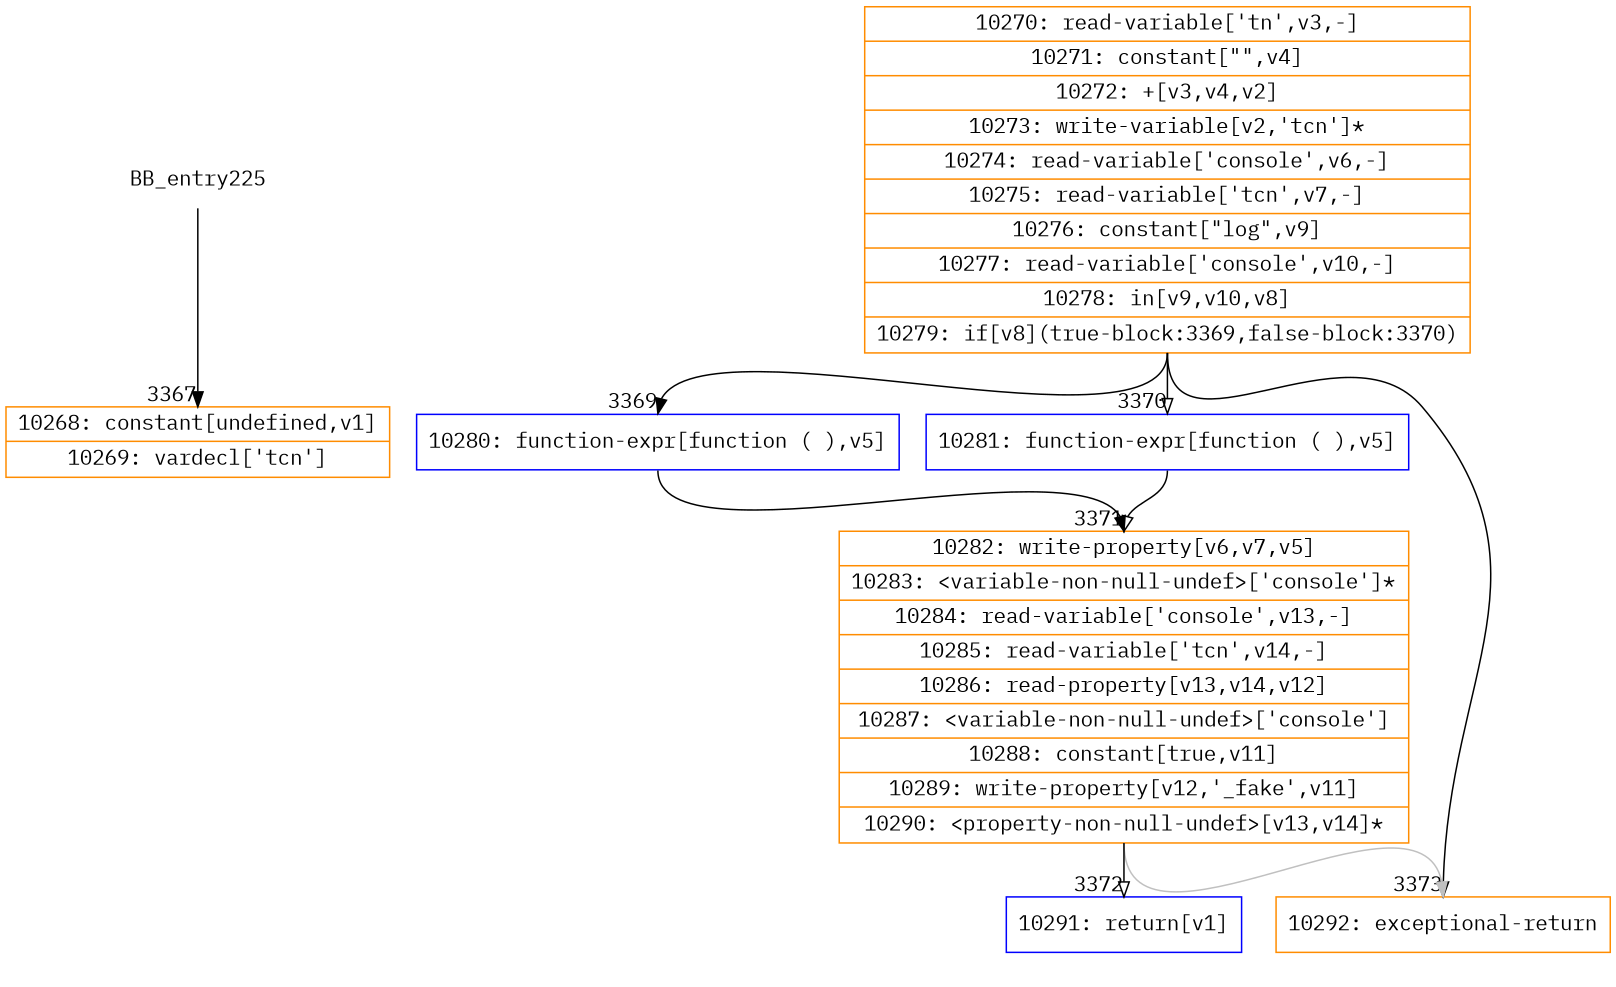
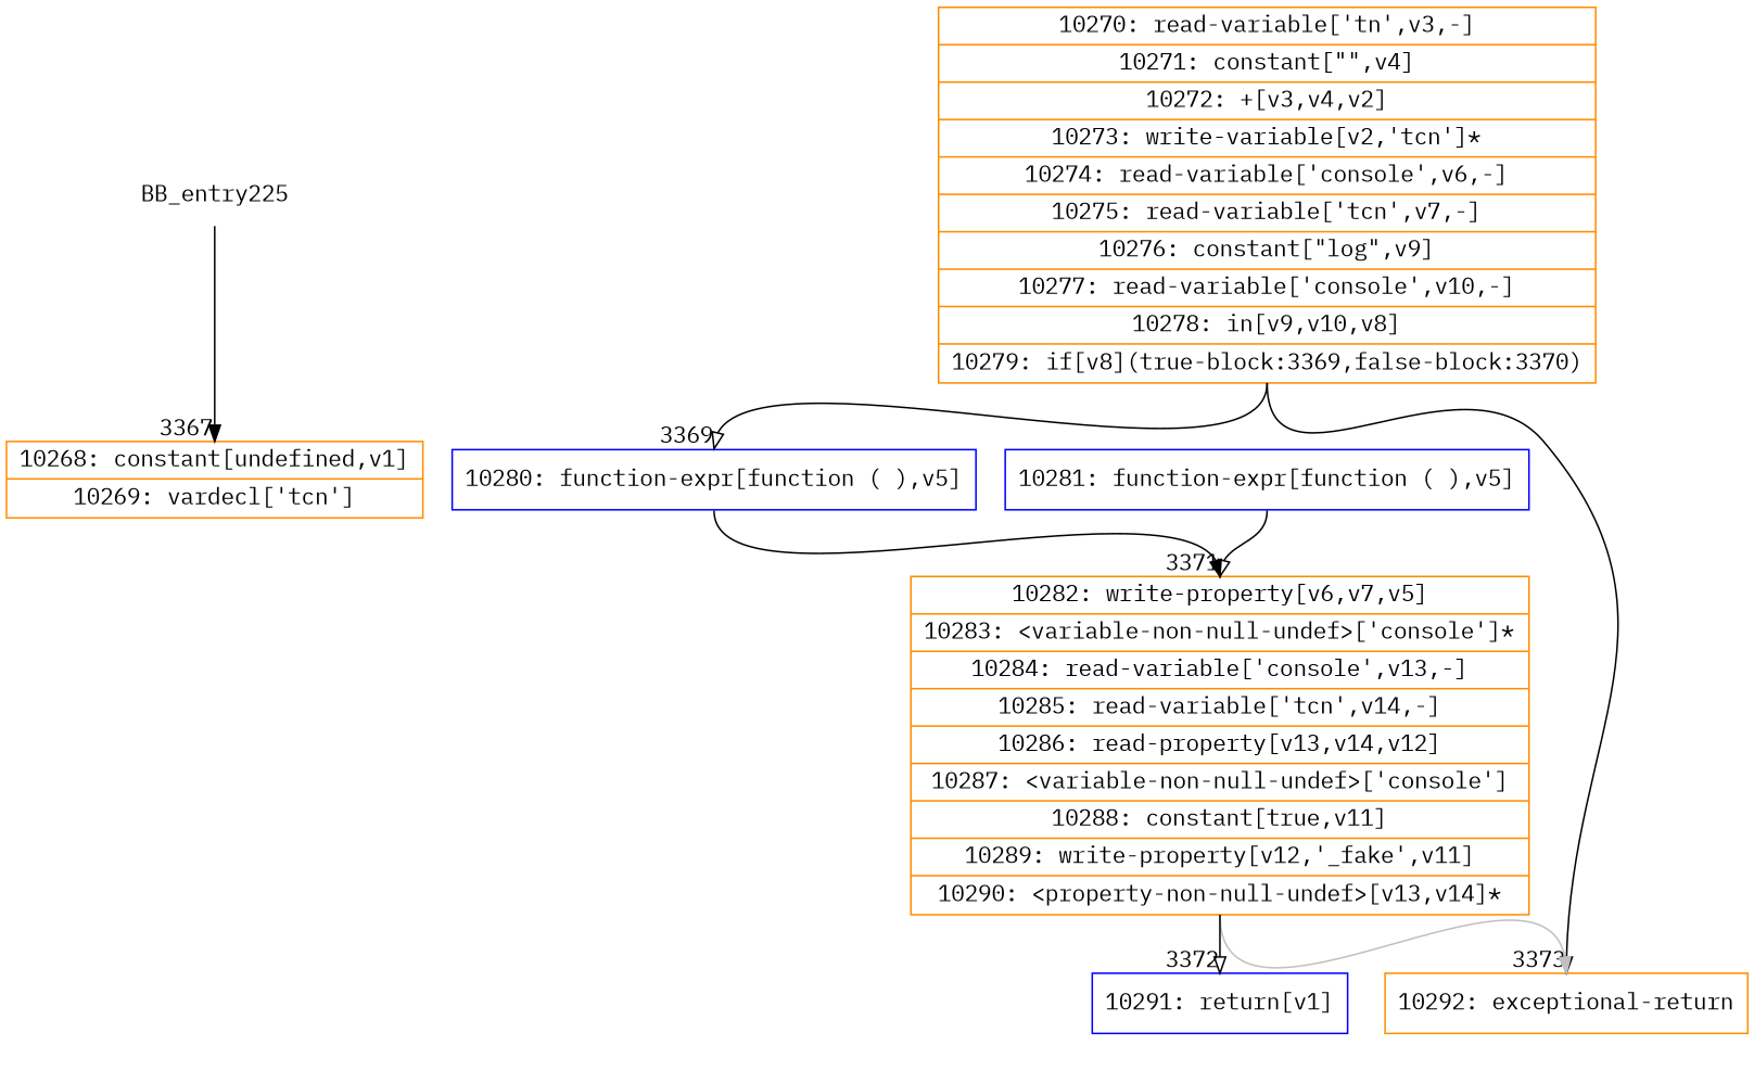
  digraph {
    fontname="IBM Plex Mono"
    rankdir=TD
    node [color=darkorange fontname="IBM Plex Mono" shape=record]
    edge [arrowhead=normal fontname="IBM Plex Mono" headport=n tailport=s]
    n1 [color=darkgreen label=BB_entry225 shape=none]
    n2 [label="{10268: constant[undefined,v1]|10269: vardecl['tcn']}"]
    n3 [label="{10270: read-variable['tn',v3,-]|10271: constant[\"\",v4]|10272: +[v3,v4,v2]|10273: write-variable[v2,'tcn']*|10274: read-variable['console',v6,-]|10275: read-variable['tcn',v7,-]|10276: constant[\"log\",v9]|10277: read-variable['console',v10,-]|10278: in[v9,v10,v8]|10279: if[v8](true-block:3369,false-block:3370)}"]
    n4 [color=blue label="{10280: function-expr[function ( ),v5]}"]
    n5 [color=blue label="{10281: function-expr[function ( ),v5]}"]
    n6 [label="{10292: exceptional-return}"]
    n7 [label="{10282: write-property[v6,v7,v5]|10283: \<variable-non-null-undef\>['console']*|10284: read-variable['console',v13,-]|10285: read-variable['tcn',v14,-]|10286: read-property[v13,v14,v12]|10287: \<variable-non-null-undef\>['console']|10288: constant[true,v11]|10289: write-property[v12,'_fake',v11]|10290: \<property-non-null-undef\>[v13,v14]*}"]
    n8 [color=blue label="{10291: return[v1]}"]
    n1 -> n2 [headlabel="    3367"]
-   n3 -> n4 [headlabel="      3369"]
-   n3 -> n5 [arrowhead=onormal headlabel="      3370"]
+   n3 -> n4 [arrowhead=onormal headlabel="      3369"]
    n3 -> n6 [color=black headlabel="      3373"]
    n4 -> n7 [headlabel="      3371"]
    n5 -> n7 [arrowhead=onormal]
    n7 -> n6 [color=gray]
    n7 -> n8 [arrowhead=onormal headlabel="      3372"]
  }
